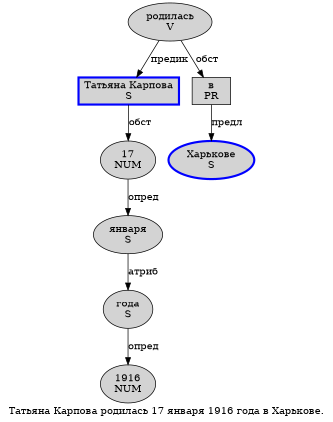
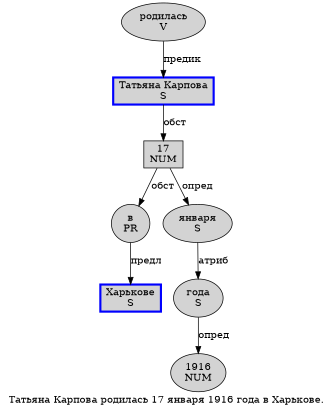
  digraph {
    label="Татьяна Карпова родилась 17 января 1916 года в Харькове."
    node [fillcolor=lightgray penwidth=1 shape=ellipse style=filled]
    n1 [color=blue label="Татьяна Карпова\nS" penwidth=3 shape=box]
-   n2 [label="17\nNUM"]
+   n2 [label="17\nNUM" shape=box]
    n3 [label="родилась\nV"]
-   n4 [label="в\nPR" shape=box]
+   n4 [label="в\nPR"]
    n5 [label="января\nS"]
-   n6 [color=blue label="Харькове\nS" penwidth=3]
+   n6 [color=blue label="Харькове\nS" penwidth=3 shape=box]
    n7 [label="года\nS"]
    n8 [label="1916\nNUM"]
    n1 -> n2 [label="обст"]
    n2 -> n5 [label="опред"]
    n3 -> n1 [label="предик"]
-   n3 -> n4 [label="обст"]
+   n2 -> n4 [label="обст"]
    n4 -> n6 [label="предл"]
    n5 -> n7 [label="атриб"]
    n7 -> n8 [label="опред"]
  }
